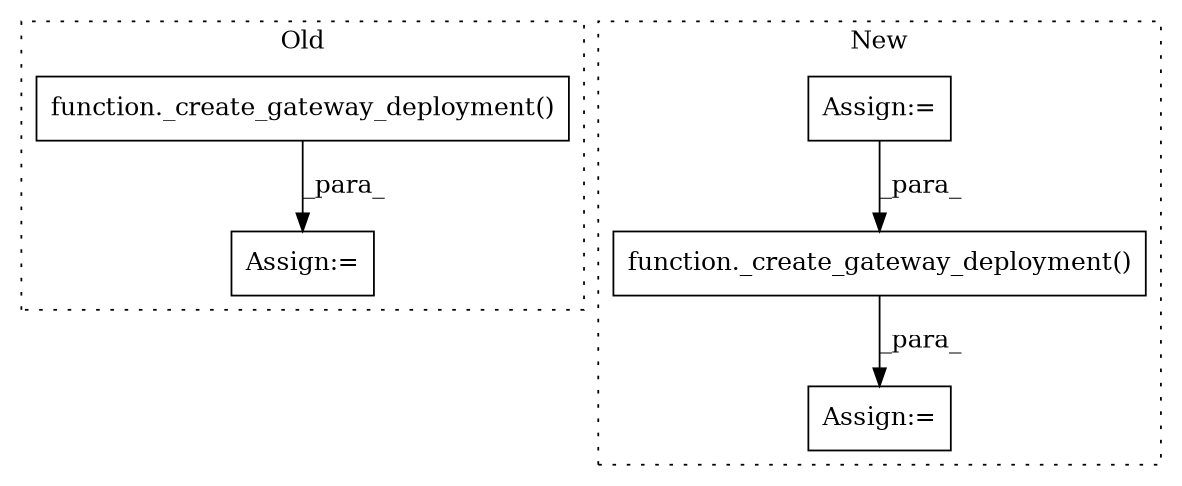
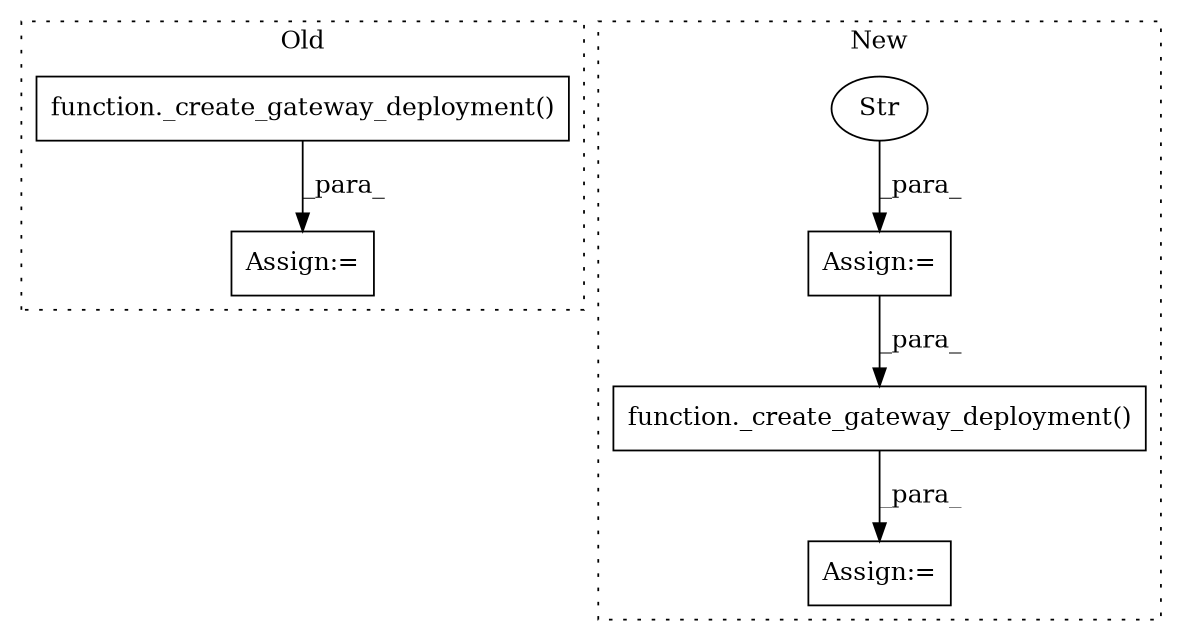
  digraph {
    node [a=68 l=3 shape=box]
    n1 [a=75 l="36,6" label="function._create_gateway_deployment()" s="6894,6976"]
    n2 [label="Assign:=" s=6891]
    n3 [a=75 l="36,6" label="function._create_gateway_deployment()" s="7324,7428"]
    n4 [label="Assign:=" s=6948]
+   n5 [a=66 l=35 label=Str s=6951 shape=ellipse]
    n6 [label="Assign:=" s=7321]
    subgraph cluster_1 {
      label=Old
      style=dotted
      n1
      n2
    }
    subgraph cluster_2 {
      label=New
      style=dotted
      n3
      n4
+     n5
      n6
    }
    n1 -> n2 [label=_para_]
    n3 -> n6 [label=_para_]
    n4 -> n3 [label=_para_]
+   n5 -> n4 [label=_para_]
  }
